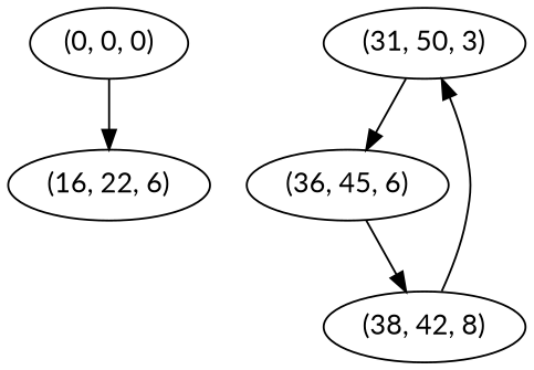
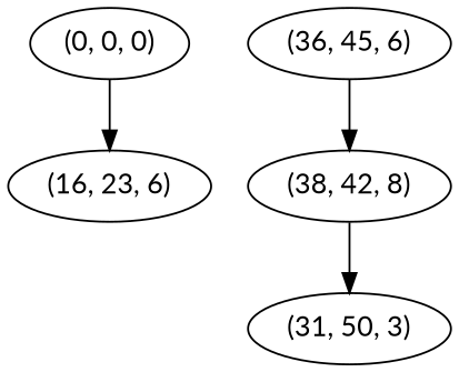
  digraph {
    fontname=Lato
    node [fontname=Lato]
    edge [fontname=Lato]
    "(0, 0, 0)"
-   "(16, 22, 6)"
+   "(16, 22, 6)" [label="(16, 23, 6)"]
    "(31, 50, 3)"
    "(36, 45, 6)"
    "(38, 42, 8)"
    "(0, 0, 0)" -> "(16, 22, 6)"
-   "(31, 50, 3)" -> "(36, 45, 6)"
    "(36, 45, 6)" -> "(38, 42, 8)"
    "(38, 42, 8)" -> "(31, 50, 3)"
  }
